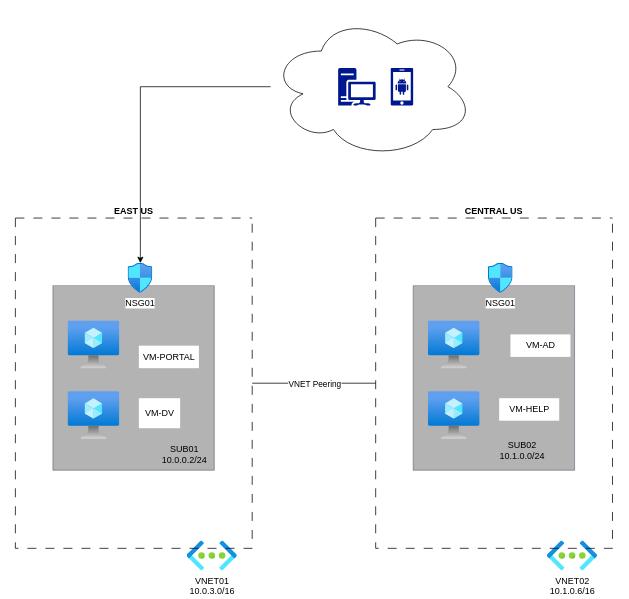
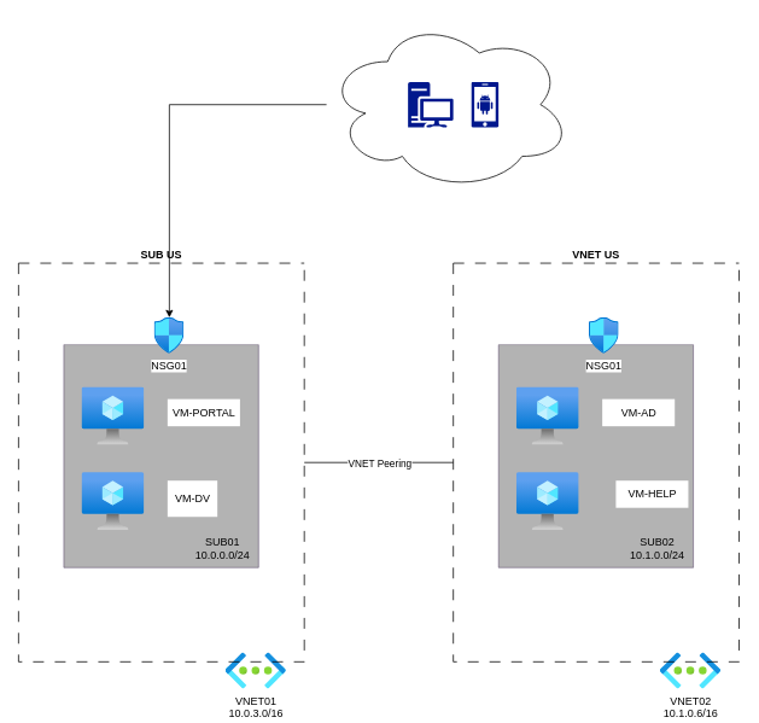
  <mxCell id="0" />
  <mxCell id="1" parent="0" />
  <mxCell id="2" value="VNET01&lt;br&gt;10.0.3.0/16" style="image;aspect=fixed;html=1;points=[];align=center;fontSize=12;image=img/lib/azure2/networking/Virtual_Networks.svg;" parent="1" vertex="1"><mxGeometry x="248.5" y="720" width="67" height="40" as="geometry" /></mxCell>
  <mxCell id="3" style="edgeStyle=orthogonalEdgeStyle;rounded=0;orthogonalLoop=1;jettySize=auto;html=1;entryX=0;entryY=0.5;entryDx=0;entryDy=0;endArrow=none;" parent="1" source="5" target="14" edge="1"><mxGeometry relative="1" as="geometry" /></mxCell>
  <mxCell id="4" value="VNET Peering" style="edgeLabel;html=1;align=center;verticalAlign=middle;resizable=0;points=[];" parent="3" vertex="1" connectable="0"><mxGeometry x="0.015" relative="1" as="geometry"><mxPoint as="offset" /></mxGeometry></mxCell>
- <mxCell id="5" value="EAST US" style="swimlane;startSize=0;dashed=1;dashPattern=12 12;verticalAlign=bottom;" parent="1" vertex="1"><mxGeometry x="20" y="290" width="315.5" height="440" as="geometry" /></mxCell>
+ <mxCell id="5" value="SUB US" style="swimlane;startSize=0;dashed=1;dashPattern=12 12;verticalAlign=bottom;" parent="1" vertex="1"><mxGeometry x="20" y="290" width="315.5" height="440" as="geometry" /></mxCell>
  <mxCell id="6" value="" style="swimlane;startSize=0;fillStyle=solid;fillColor=#76608a;fontColor=#ffffff;strokeColor=#432D57;gradientColor=none;swimlaneFillColor=#808080;rounded=1;glass=1;shadow=0;opacity=60;" parent="5" vertex="1"><mxGeometry x="50" y="90" width="215" height="246" as="geometry" /></mxCell>
  <mxCell id="7" value="" style="image;aspect=fixed;html=1;points=[];align=center;fontSize=12;image=img/lib/azure2/compute/Virtual_Machine.svg;" parent="6" vertex="1"><mxGeometry x="20" y="47" width="69" height="64" as="geometry" /></mxCell>
  <mxCell id="8" value="" style="image;aspect=fixed;html=1;points=[];align=center;fontSize=12;image=img/lib/azure2/compute/Virtual_Machine.svg;" parent="6" vertex="1"><mxGeometry x="20" y="141" width="69" height="64" as="geometry" /></mxCell>
- <mxCell id="9" value="SUB01&lt;br&gt;10.0.0.2/24" style="text;html=1;align=center;verticalAlign=middle;resizable=0;points=[];autosize=1;strokeColor=none;fillColor=none;" parent="6" vertex="1"><mxGeometry x="135" y="205" width="80" height="40" as="geometry" /></mxCell>
- <mxCell id="10" value="VM-PORTAL" style="text;html=1;strokeColor=none;fillColor=#FFFFFF;align=center;verticalAlign=middle;whiteSpace=wrap;rounded=0;" parent="6" vertex="1"><mxGeometry x="114.5" y="80" width="80" height="30" as="geometry" /></mxCell>
+ <mxCell id="9" value="SUB01&lt;br&gt;10.0.0.0/24" style="text;html=1;align=center;verticalAlign=middle;resizable=0;points=[];autosize=1;strokeColor=none;fillColor=none;" parent="6" vertex="1"><mxGeometry x="135" y="205" width="80" height="40" as="geometry" /></mxCell>
+ <mxCell id="10" value="VM-PORTAL" style="text;html=1;strokeColor=none;fillColor=#FFFFFF;align=center;verticalAlign=middle;whiteSpace=wrap;rounded=0;" parent="6" vertex="1"><mxGeometry x="114.5" y="60" width="80" height="30" as="geometry" /></mxCell>
  <mxCell id="11" value="VM-DV" style="text;html=1;strokeColor=none;fillColor=#FFFFFF;align=center;verticalAlign=middle;whiteSpace=wrap;rounded=0;" parent="6" vertex="1"><mxGeometry x="114.5" y="150" width="55" height="40" as="geometry" /></mxCell>
  <mxCell id="12" value="NSG01" style="image;aspect=fixed;html=1;points=[];align=center;fontSize=12;image=img/lib/azure2/networking/Network_Security_Groups.svg;verticalAlign=top;direction=east;" parent="5" vertex="1"><mxGeometry x="150" y="60" width="32.94" height="40" as="geometry" /></mxCell>
  <mxCell id="13" value="VNET02&lt;br&gt;10.1.0.6/16" style="image;aspect=fixed;html=1;points=[];align=center;fontSize=12;image=img/lib/azure2/networking/Virtual_Networks.svg;" parent="1" vertex="1"><mxGeometry x="728.5" y="720" width="67" height="40" as="geometry" /></mxCell>
- <mxCell id="14" value="CENTRAL US" style="swimlane;startSize=0;dashed=1;dashPattern=12 12;verticalAlign=bottom;" parent="1" vertex="1"><mxGeometry x="500" y="290" width="315.5" height="440" as="geometry" /></mxCell>
+ <mxCell id="14" value="VNET US" style="swimlane;startSize=0;dashed=1;dashPattern=12 12;verticalAlign=bottom;" parent="1" vertex="1"><mxGeometry x="500" y="290" width="315.5" height="440" as="geometry" /></mxCell>
  <mxCell id="15" value="" style="swimlane;startSize=0;fillStyle=solid;fillColor=#76608a;fontColor=#ffffff;strokeColor=#432D57;gradientColor=none;swimlaneFillColor=#808080;rounded=1;glass=1;shadow=0;opacity=60;" parent="14" vertex="1"><mxGeometry x="50" y="90" width="215" height="246" as="geometry" /></mxCell>
  <mxCell id="16" value="" style="image;aspect=fixed;html=1;points=[];align=center;fontSize=12;image=img/lib/azure2/compute/Virtual_Machine.svg;" parent="15" vertex="1"><mxGeometry x="20" y="47" width="69" height="64" as="geometry" /></mxCell>
  <mxCell id="17" value="" style="image;aspect=fixed;html=1;points=[];align=center;fontSize=12;image=img/lib/azure2/compute/Virtual_Machine.svg;" parent="15" vertex="1"><mxGeometry x="20" y="141" width="69" height="64" as="geometry" /></mxCell>
- <mxCell id="18" value="SUB02&lt;br&gt;10.1.0.0/24" style="text;html=1;align=center;verticalAlign=middle;resizable=0;points=[];autosize=1;strokeColor=none;fillColor=none;" parent="15" vertex="1"><mxGeometry x="105" y="200" width="80" height="40" as="geometry" /></mxCell>
- <mxCell id="19" value="VM-AD" style="text;html=1;strokeColor=none;fillColor=#FFFFFF;align=center;verticalAlign=middle;whiteSpace=wrap;rounded=0;" parent="15" vertex="1"><mxGeometry x="129.5" y="65" width="80" height="30" as="geometry" /></mxCell>
- <mxCell id="20" value="VM-HELP" style="text;html=1;strokeColor=none;fillColor=#FFFFFF;align=center;verticalAlign=middle;whiteSpace=wrap;rounded=0;" parent="15" vertex="1"><mxGeometry x="114.5" y="150" width="80" height="30" as="geometry" /></mxCell>
+ <mxCell id="18" value="SUB02&lt;br&gt;10.1.0.0/24" style="text;html=1;align=center;verticalAlign=middle;resizable=0;points=[];autosize=1;strokeColor=none;fillColor=none;" parent="15" vertex="1"><mxGeometry x="135" y="205" width="80" height="40" as="geometry" /></mxCell>
+ <mxCell id="19" value="VM-AD" style="text;html=1;strokeColor=none;fillColor=#FFFFFF;align=center;verticalAlign=middle;whiteSpace=wrap;rounded=0;" parent="15" vertex="1"><mxGeometry x="114.5" y="60" width="80" height="30" as="geometry" /></mxCell>
+ <mxCell id="20" value="VM-HELP" style="text;html=1;strokeColor=none;fillColor=#FFFFFF;align=center;verticalAlign=middle;whiteSpace=wrap;rounded=0;" parent="15" vertex="1"><mxGeometry x="129.5" y="150" width="80" height="30" as="geometry" /></mxCell>
  <mxCell id="21" value="NSG01" style="image;aspect=fixed;html=1;points=[];align=center;fontSize=12;image=img/lib/azure2/networking/Network_Security_Groups.svg;verticalAlign=top;direction=east;" parent="14" vertex="1"><mxGeometry x="150" y="60" width="32.94" height="40" as="geometry" /></mxCell>
  <mxCell id="22" style="edgeStyle=orthogonalEdgeStyle;rounded=0;orthogonalLoop=1;jettySize=auto;html=1;" parent="1" source="23" target="12" edge="1"><mxGeometry relative="1" as="geometry" /></mxCell>
  <mxCell id="23" value="" style="ellipse;shape=cloud;whiteSpace=wrap;html=1;" parent="1" vertex="1"><mxGeometry x="360" width="270" height="190" as="geometry" y="20" /></mxCell>
  <mxCell id="24" value="" style="sketch=0;aspect=fixed;pointerEvents=1;shadow=0;dashed=0;html=1;strokeColor=none;labelPosition=center;verticalLabelPosition=bottom;verticalAlign=top;align=center;fillColor=#00188D;shape=mxgraph.mscae.enterprise.android_phone" parent="1" vertex="1"><mxGeometry x="520" y="90" width="30" height="50" as="geometry" /></mxCell>
  <mxCell id="25" value="" style="sketch=0;aspect=fixed;pointerEvents=1;shadow=0;dashed=0;html=1;strokeColor=none;labelPosition=center;verticalLabelPosition=bottom;verticalAlign=top;align=center;fillColor=#00188D;shape=mxgraph.mscae.enterprise.workstation_client" parent="1" vertex="1"><mxGeometry x="450" y="90" width="50" height="50" as="geometry" /></mxCell>
